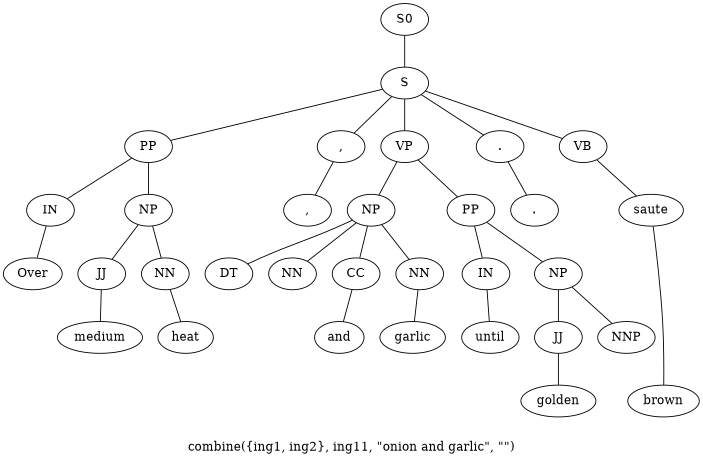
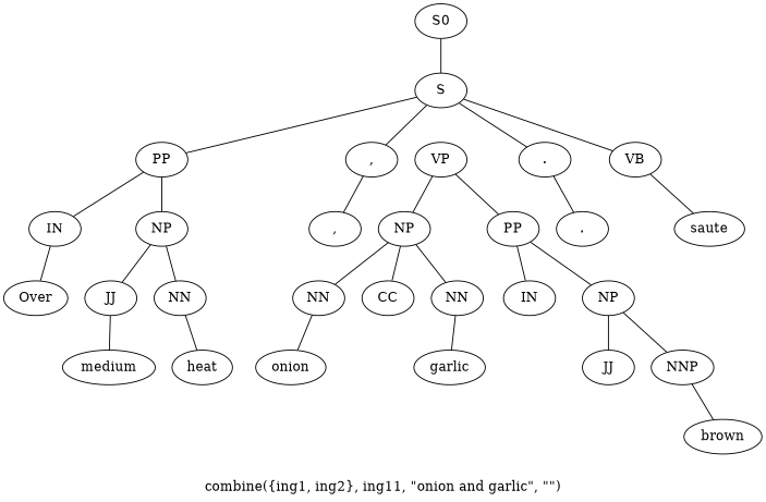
  graph {
    label="combine({ing1, ing2}, ing11, \"onion and garlic\", \"\")"
    n1 [label=S0]
    n2 [label=S]
    n3 [label=PP]
    n4 [label=","]
    n5 [label=VP]
    n6 [label="."]
    n7 [label=VB]
    n8 [label=IN]
    n9 [label=NP]
    n10 [label=","]
    n11 [label=NP]
    n12 [label=PP]
    n13 [label="."]
    n14 [label=Over]
    n15 [label=JJ]
    n16 [label=NN]
    n17 [label=medium]
    n18 [label=heat]
    n19 [label=saute]
-   n20 [label=DT]
    n21 [label=NN]
    n22 [label=CC]
    n23 [label=NN]
    n24 [label=IN]
    n25 [label=NP]
-   n27 [label=and]
+   n26 [label=onion]
    n28 [label=garlic]
-   n29 [label=until]
    n30 [label=JJ]
    n31 [label=NNP]
-   n32 [label=golden]
    n33 [label=brown]
    n1 -- n2
    n2 -- n3
    n2 -- n4
-   n2 -- n5
    n2 -- n6
    n2 -- n7
    n3 -- n8
    n3 -- n9
    n4 -- n10
    n5 -- n11
    n5 -- n12
    n6 -- n13
    n7 -- n19
    n8 -- n14
    n9 -- n15
    n9 -- n16
-   n11 -- n20
    n11 -- n21
    n11 -- n22
    n11 -- n23
    n12 -- n24
    n12 -- n25
    n15 -- n17
    n16 -- n18
-   n22 -- n27
+   n21 -- n26
    n23 -- n28
-   n24 -- n29
    n25 -- n30
    n25 -- n31
-   n30 -- n32
-   n19 -- n33
+   n31 -- n33
  }
